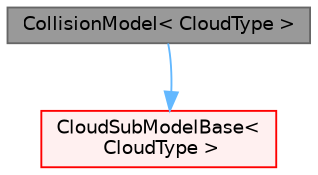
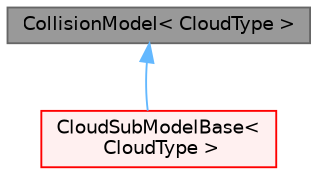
  digraph {
    node [fontname=Helvetica fontsize=10 shape=box style=filled]
    n1 [color=gray40 fillcolor=grey60 fontcolor=black height=0.2 label="CollisionModel\< CloudType \>" width=0.4]
    n2 [color=red fillcolor="#FFF0F0" height=0.2 label="CloudSubModelBase\<\l CloudType \>" width=0.4]
-   n2 -> n1 [color=steelblue1 dir=back fontname=Helvetica fontsize=10 labelfontname=Helvetica labelfontsize=10 style=solid]
+   n1 -> n2 [color=steelblue1 dir=back fontname=Helvetica fontsize=10 labelfontname=Helvetica labelfontsize=10 style=solid]
  }
